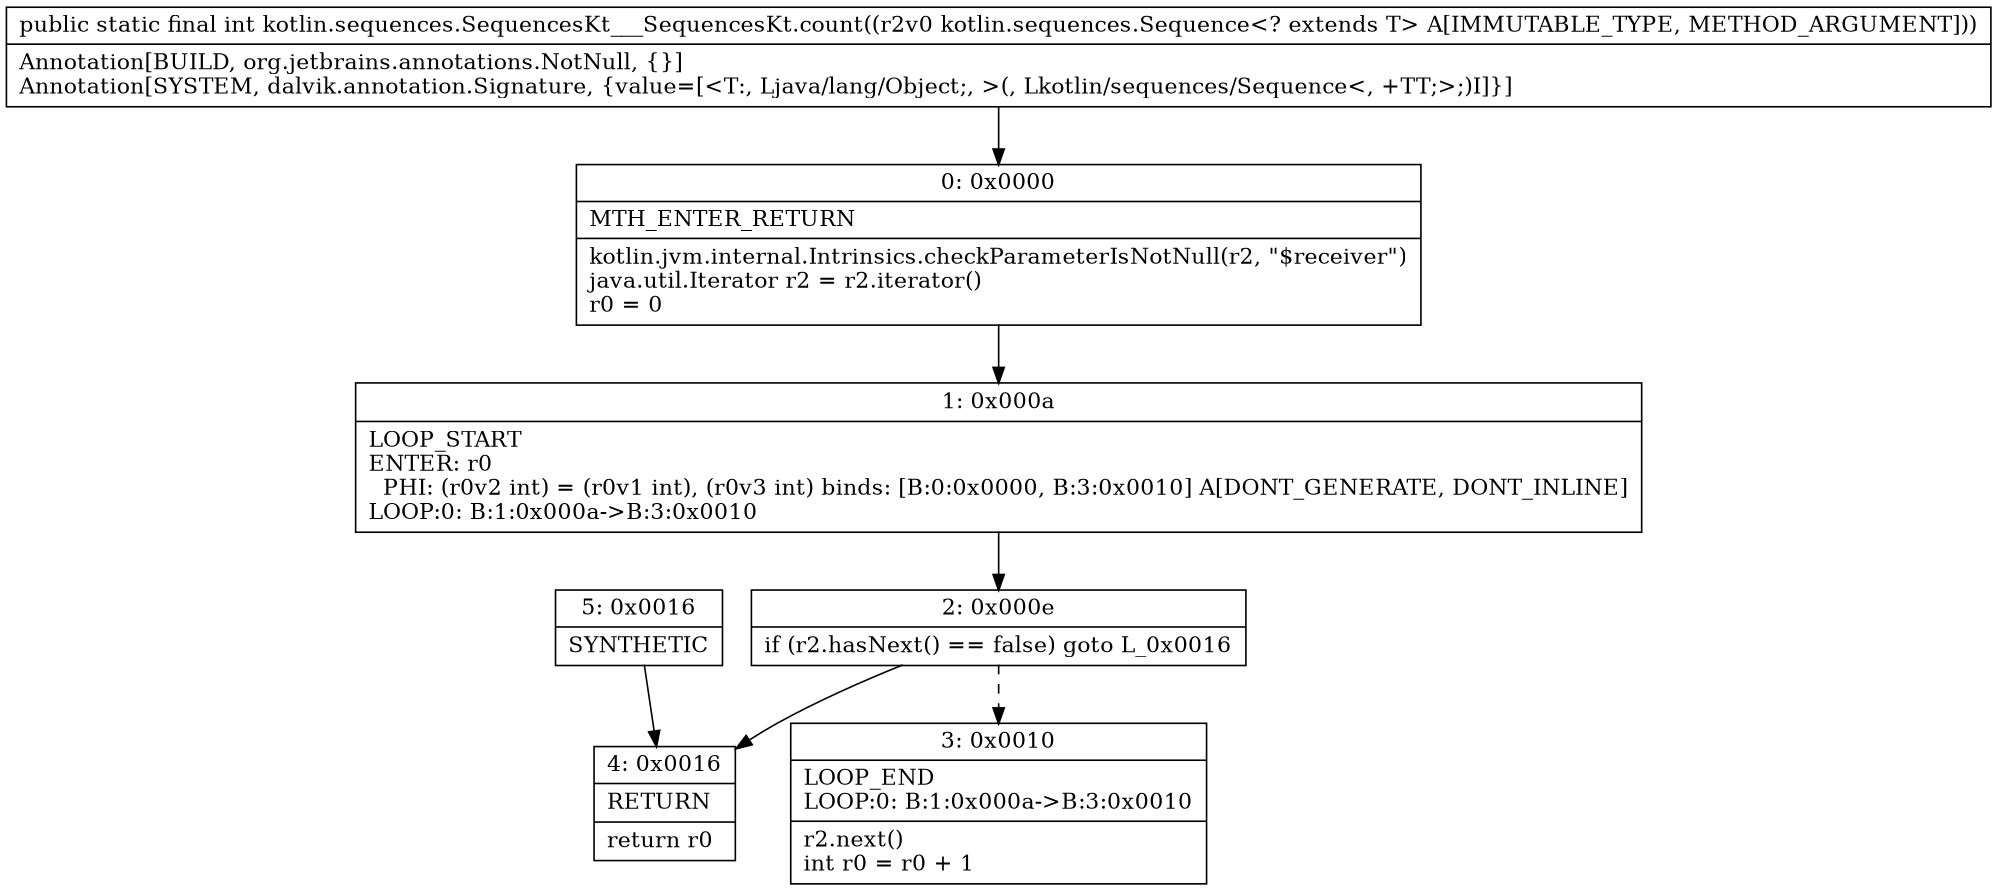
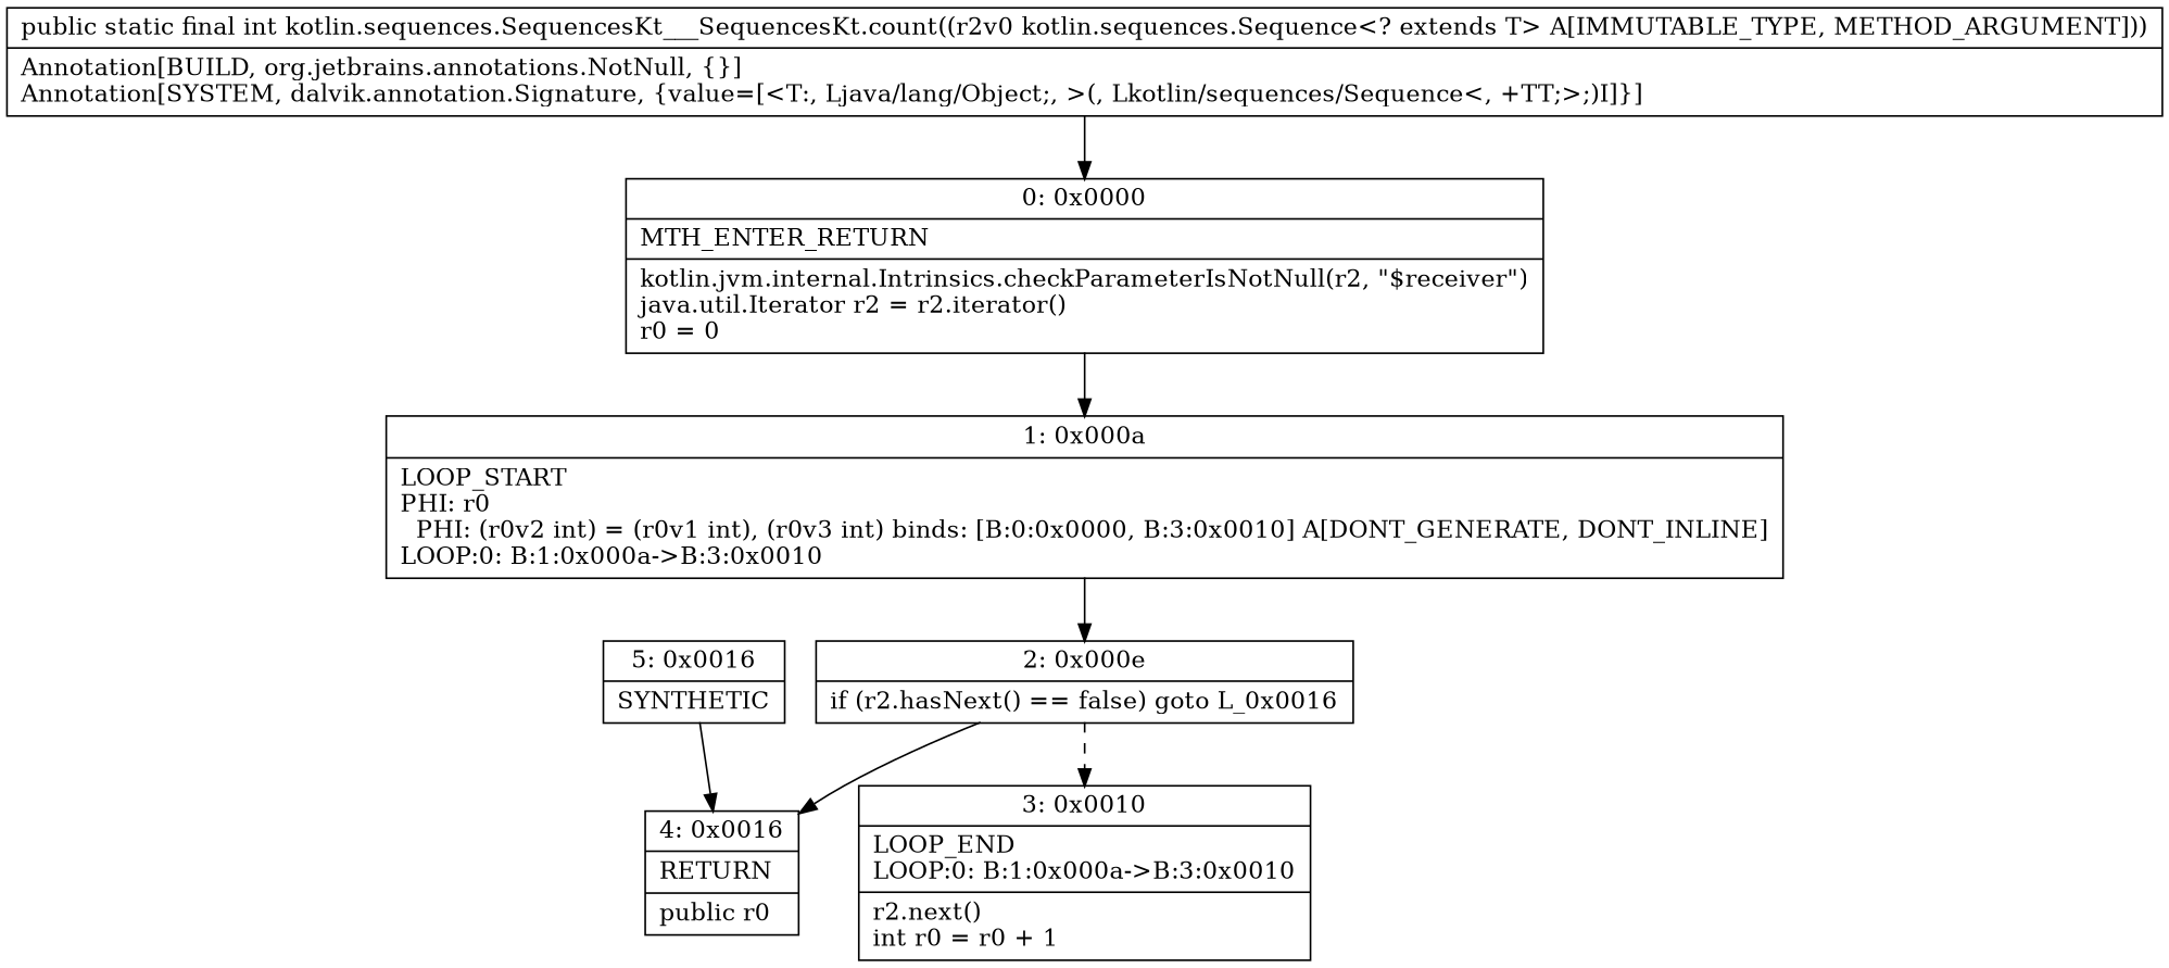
  digraph {
    node [shape=record]
    n1 [label="{0\:\ 0x0000|MTH_ENTER_RETURN\l|kotlin.jvm.internal.Intrinsics.checkParameterIsNotNull(r2, \"$receiver\")\ljava.util.Iterator r2 = r2.iterator()\lr0 = 0\l}"]
-   n2 [label="{1\:\ 0x000a|LOOP_START\lENTER: r0 \l  PHI: (r0v2 int) = (r0v1 int), (r0v3 int) binds: [B:0:0x0000, B:3:0x0010] A[DONT_GENERATE, DONT_INLINE]\lLOOP:0: B:1:0x000a\-\>B:3:0x0010\l}"]
+   n2 [label="{1\:\ 0x000a|LOOP_START\lPHI: r0 \l  PHI: (r0v2 int) = (r0v1 int), (r0v3 int) binds: [B:0:0x0000, B:3:0x0010] A[DONT_GENERATE, DONT_INLINE]\lLOOP:0: B:1:0x000a\-\>B:3:0x0010\l}"]
    n3 [label="{2\:\ 0x000e|if (r2.hasNext() == false) goto L_0x0016\l}"]
    n4 [label="{3\:\ 0x0010|LOOP_END\lLOOP:0: B:1:0x000a\-\>B:3:0x0010\l|r2.next()\lint r0 = r0 + 1\l}"]
-   n5 [label="{4\:\ 0x0016|RETURN\l|return r0\l}"]
+   n5 [label="{4\:\ 0x0016|RETURN\l|public r0\l}"]
    n6 [label="{5\:\ 0x0016|SYNTHETIC\l}"]
    n7 [label="{public static final int kotlin.sequences.SequencesKt___SequencesKt.count((r2v0 kotlin.sequences.Sequence\<? extends T\> A[IMMUTABLE_TYPE, METHOD_ARGUMENT]))  | Annotation[BUILD, org.jetbrains.annotations.NotNull, \{\}]\lAnnotation[SYSTEM, dalvik.annotation.Signature, \{value=[\<T:, Ljava\/lang\/Object;, \>(, Lkotlin\/sequences\/Sequence\<, +TT;\>;)I]\}]\l}"]
    n1 -> n2
    n2 -> n3
    n3 -> n4 [style=dashed]
    n3 -> n5
    n6 -> n5
    n7 -> n1
  }
